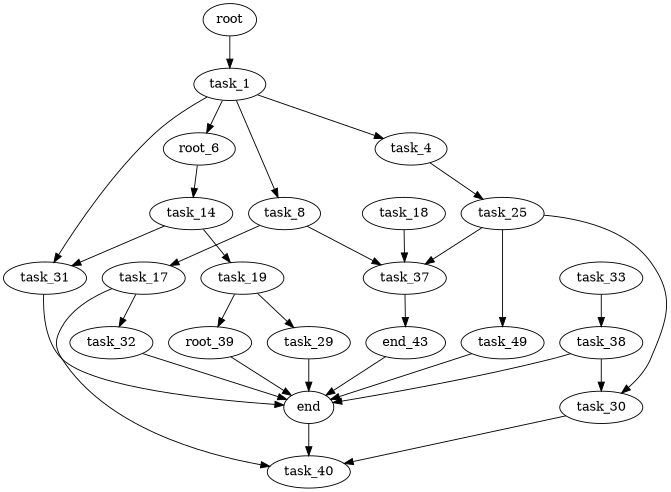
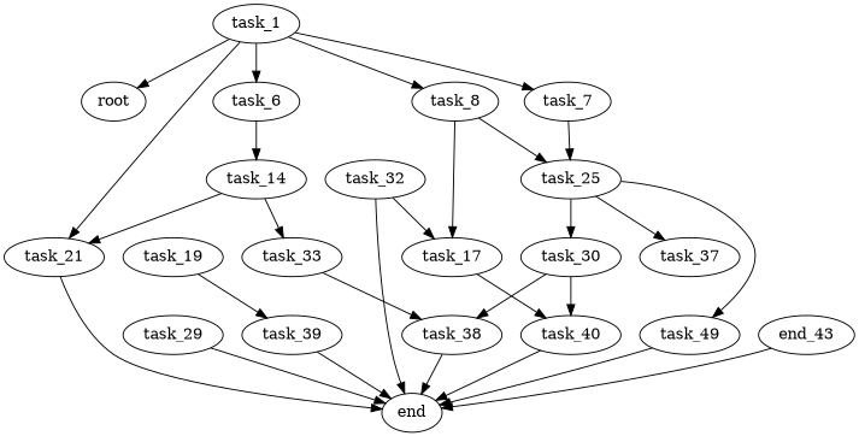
  digraph {
    root
    task_1
-   task_6 [label=root_6]
-   task_7 [label=task_4]
+   task_6
+   task_7
    task_8
-   task_31
+   task_31 [label=task_21]
    task_14
    task_25
    task_17
    task_19
    task_29
-   task_39 [label=root_39]
+   task_39
    task_33
    task_37
    task_30
    n16 [label=task_49]
    task_32
    task_40
-   task_18
    end
    task_38
    n22 [label=end_43]
-   root -> task_1
+   task_1 -> root
    task_1 -> task_6
    task_1 -> task_7
    task_1 -> task_8
    task_1 -> task_31
    task_6 -> task_14
    task_7 -> task_25
-   task_8 -> task_37
+   task_8 -> task_25
    task_8 -> task_17
    task_31 -> end
    task_14 -> task_31
-   task_14 -> task_19
+   task_14 -> task_33
    task_25 -> task_37
    task_25 -> task_30
    task_25 -> n16
-   task_17 -> task_32
+   task_32 -> task_17
    task_17 -> task_40
-   task_19 -> task_29
    task_19 -> task_39
    task_29 -> end
    task_39 -> end
    task_33 -> task_38
-   task_37 -> n22
    task_30 -> task_40
-   task_38 -> task_30
+   task_30 -> task_38
    n16 -> end
    task_32 -> end
-   end -> task_40
-   task_18 -> task_37
+   task_40 -> end
    task_38 -> end
    n22 -> end
  }
